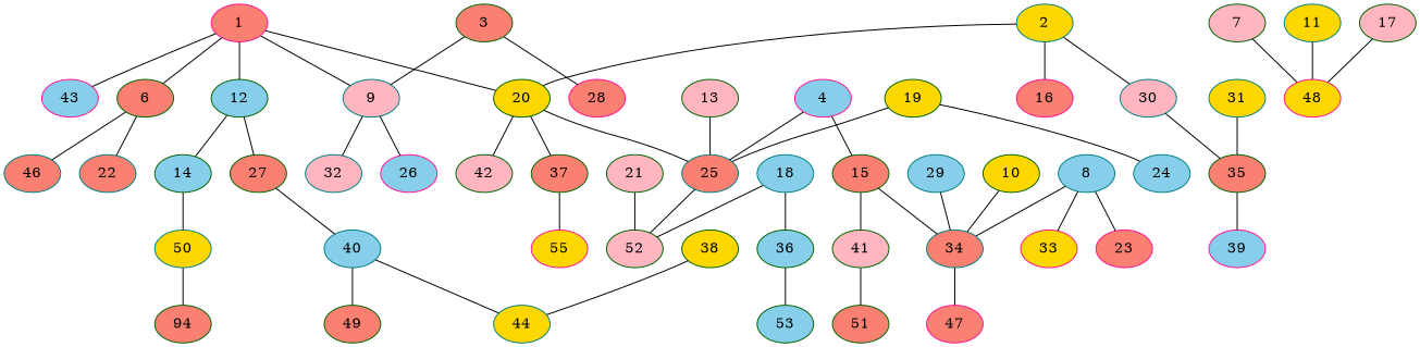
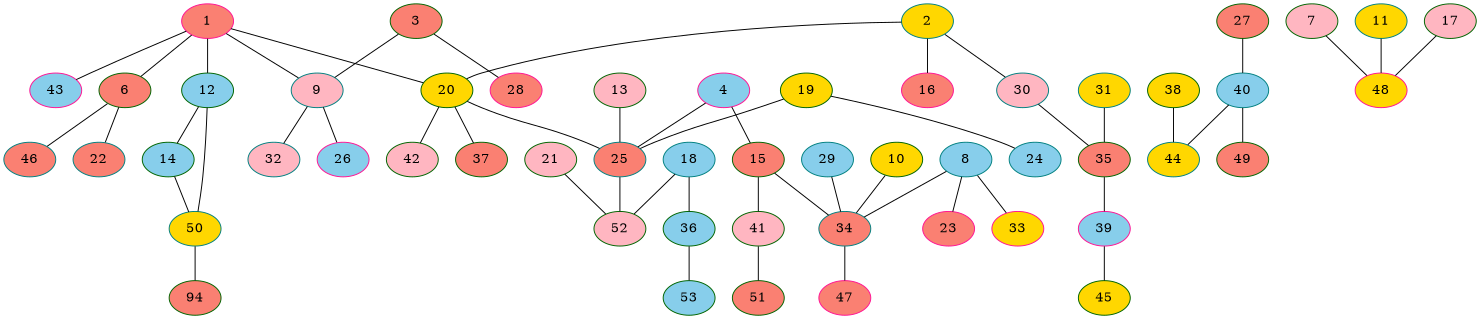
  graph {
    node [color=darkgreen fillcolor=salmon style=filled]
    edge [weight=1.0]
    1 [color=deeppink]
    6
    9 [color=teal fillcolor=lightpink]
    12 [fillcolor=skyblue]
    20 [fillcolor=gold]
    43 [color=deeppink fillcolor=skyblue]
    22 [color=teal]
    46 [color=teal]
    26 [color=deeppink fillcolor=skyblue]
    32 [color=teal fillcolor=lightpink]
    14 [fillcolor=skyblue]
    27
    25 [color=teal]
    37
    42 [fillcolor=lightpink]
    2 [color=teal fillcolor=gold]
    16 [color=deeppink]
    30 [color=teal fillcolor=lightpink]
    35
    3
    28 [color=deeppink]
    4 [color=deeppink fillcolor=skyblue]
    15
    34 [color=teal]
    41 [fillcolor=lightpink]
    52 [fillcolor=lightpink]
    19 [fillcolor=gold]
    24 [color=teal fillcolor=skyblue]
    48 [color=deeppink fillcolor=gold]
    7 [fillcolor=lightpink]
    8 [color=teal fillcolor=skyblue]
    23 [color=deeppink]
    33 [color=deeppink fillcolor=gold]
    47 [color=deeppink]
    10 [fillcolor=gold]
    11 [color=teal fillcolor=gold]
    50 [color=teal fillcolor=gold]
    40 [color=teal fillcolor=skyblue]
    13 [fillcolor=lightpink]
    n40 [label=94]
    51
    17 [fillcolor=lightpink]
    18 [color=teal fillcolor=skyblue]
    36 [fillcolor=skyblue]
    53 [fillcolor=skyblue]
-   55 [color=deeppink fillcolor=gold]
    21 [fillcolor=lightpink]
    44 [color=teal fillcolor=gold]
    49
    29 [color=teal fillcolor=skyblue]
    39 [color=deeppink fillcolor=skyblue]
    31 [color=teal fillcolor=gold]
+   45 [fillcolor=gold]
    38 [fillcolor=gold]
    1 -- 6
    1 -- 9
    1 -- 12
    1 -- 20
    1 -- 43
    6 -- 22
    6 -- 46
    9 -- 26
    9 -- 32
    12 -- 14
-   12 -- 27
+   12 -- 50
    20 -- 25
    20 -- 37
    20 -- 42
    14 -- 50
    27 -- 40
    25 -- 52
-   37 -- 55
    2 -- 20
    2 -- 16
    2 -- 30
    30 -- 35
    35 -- 39
    3 -- 9
    3 -- 28
    4 -- 25
    4 -- 15
    15 -- 34
    15 -- 41
    34 -- 47
    41 -- 51
    19 -- 25
    19 -- 24
    7 -- 48
    8 -- 34
    8 -- 23
    8 -- 33
    10 -- 34
    11 -- 48
    50 -- n40
    40 -- 44
    40 -- 49
    13 -- 25
    17 -- 48
    18 -- 52
    18 -- 36
    36 -- 53
    21 -- 52
    29 -- 34
+   39 -- 45
    31 -- 35
    38 -- 44
  }
